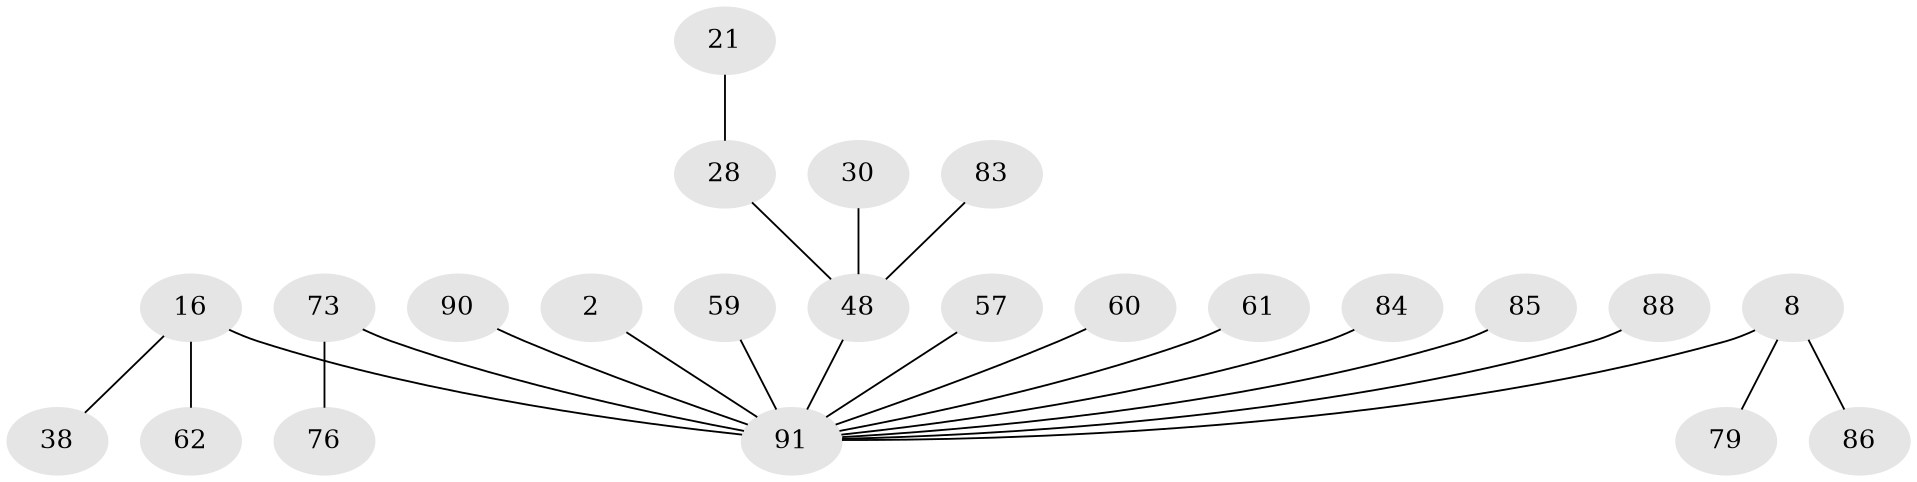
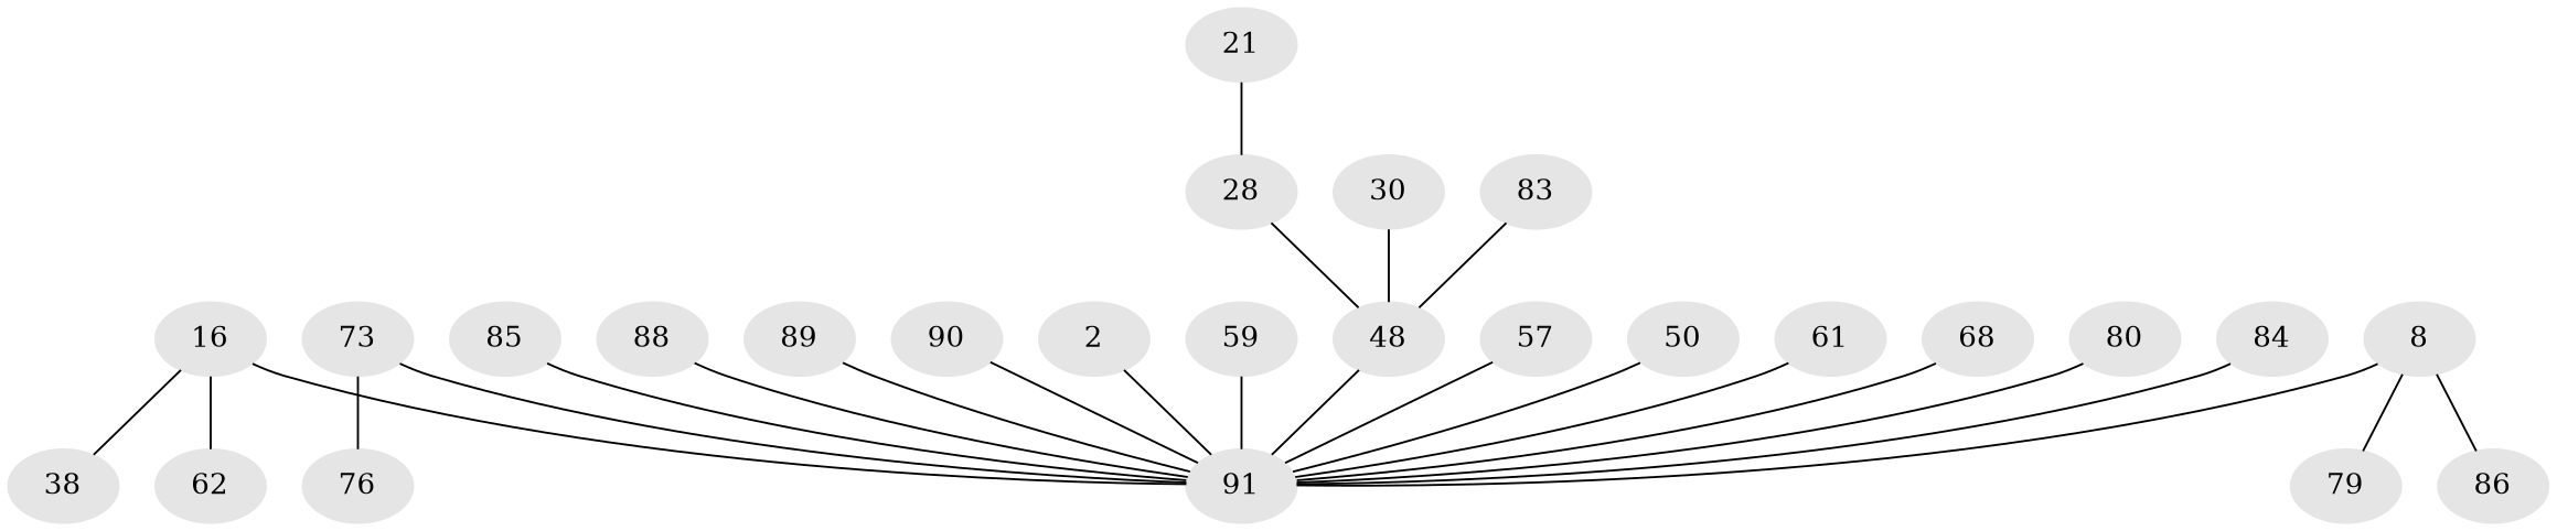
  graph {
    node [color=gray90 style=filled]
    2 [super="+1"]
    91 [super="+82+87+77+55"]
    16 [super="+15"]
    38
    62
    73 [super="+64+71+70"]
    76 [super="+51"]
    8 [super="+6"]
    79
    86
    59 [super="+19"]
    21
    28
    48 [super="+12"]
    30
    57
-   60 [super="+34"]
+   60 [super="+34" label=50]
    61
+   68
+   80
    83
    84
    85
    88 [super="+78"]
+   89 [super="+67"]
    90
    2 -- 91
    16 -- 91 [weight=9]
    16 -- 38
    16 -- 62
    73 -- 91 [weight=2]
    73 -- 76
    8 -- 91 [weight=6]
    8 -- 79
    8 -- 86
    59 -- 91 [weight=4]
    21 -- 28
    28 -- 48
    48 -- 91 [weight=5]
    30 -- 48
    57 -- 91
    60 -- 91
    61 -- 91
+   68 -- 91
+   80 -- 91
    83 -- 48
    84 -- 91
    85 -- 91
    88 -- 91
+   89 -- 91
    90 -- 91
  }
